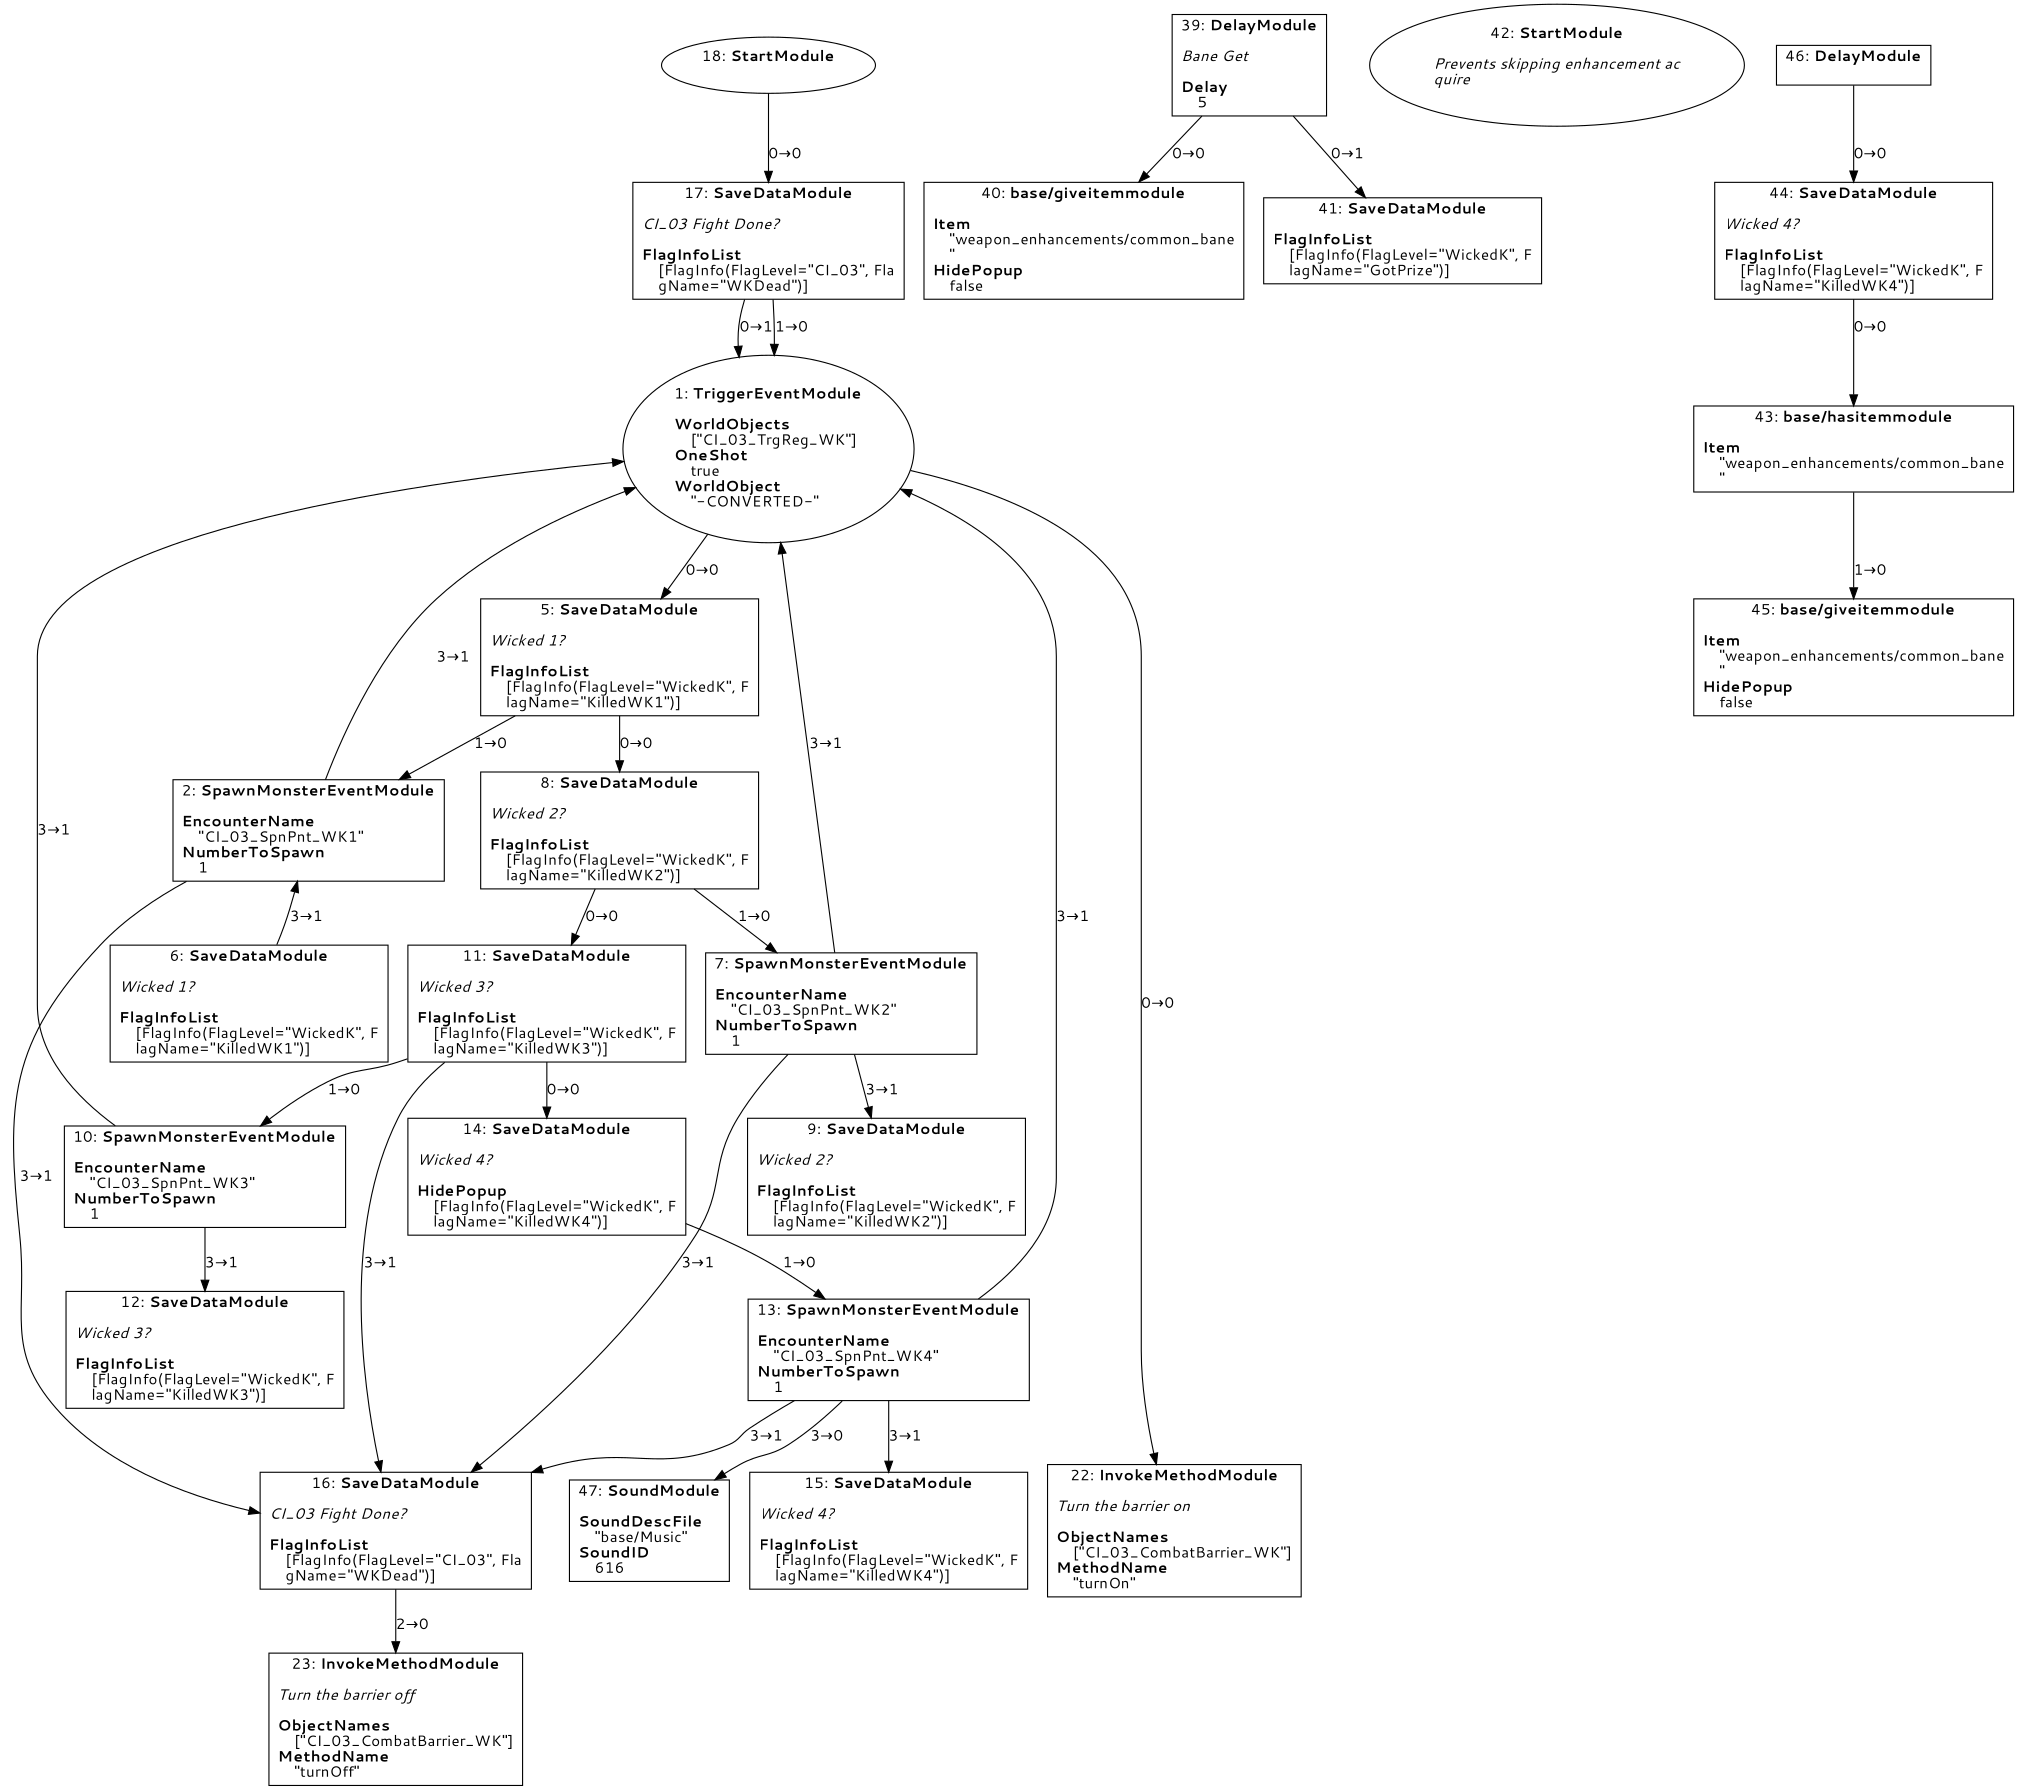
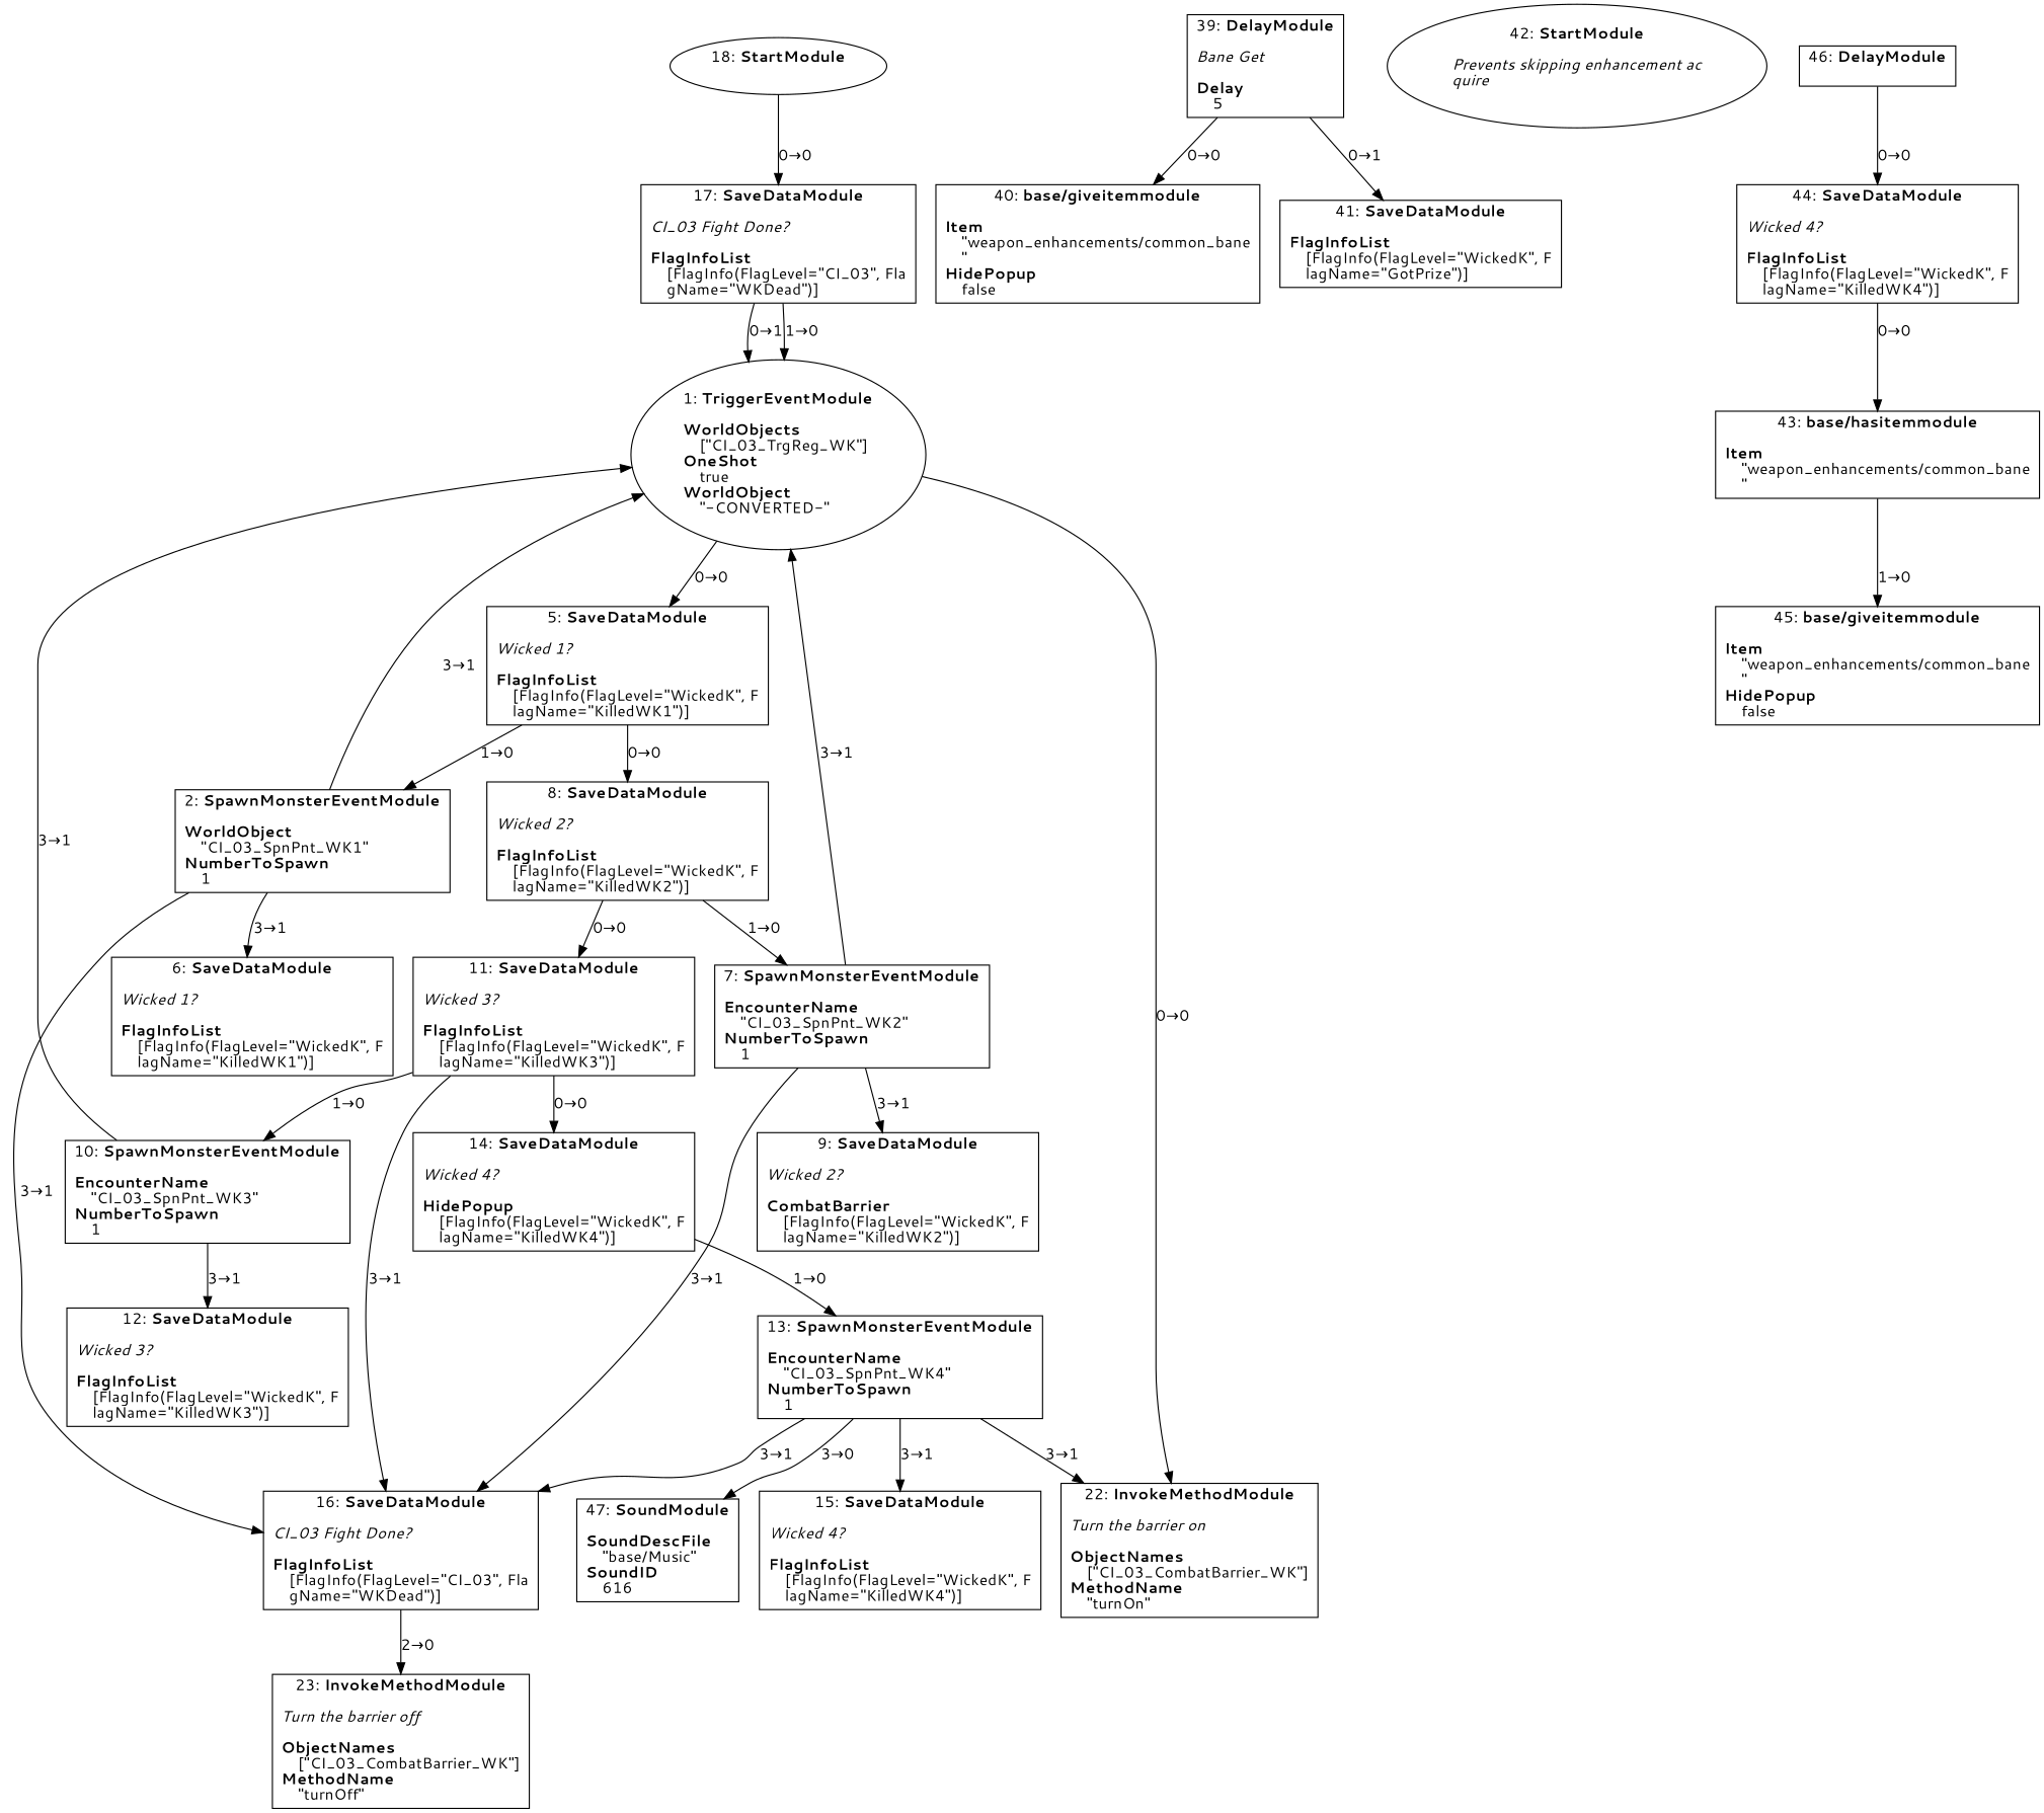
  digraph {
    fontname="Segoe UI"
    splines=spline
    node [fontname="Segoe UI" shape=box]
    edge [fontname="Segoe UI"]
    n1 [label=<1: <b>TriggerEventModule</b><br/><br/><b>WorldObjects</b><br align="left"/>    [&quot;CI_03_TrgReg_WK&quot;]<br align="left"/><b>OneShot</b><br align="left"/>    true<br align="left"/><b>WorldObject</b><br align="left"/>    &quot;-CONVERTED-&quot;<br align="left"/>> shape=oval]
    n2 [label=<5: <b>SaveDataModule</b><br/><br/><i>Wicked 1?<br align="left"/></i><br align="left"/><b>FlagInfoList</b><br align="left"/>    [FlagInfo(FlagLevel=&quot;WickedK&quot;, F<br align="left"/>    lagName=&quot;KilledWK1&quot;)]<br align="left"/>>]
    n3 [label=<22: <b>InvokeMethodModule</b><br/><br/><i>Turn the barrier on<br align="left"/></i><br align="left"/><b>ObjectNames</b><br align="left"/>    [&quot;CI_03_CombatBarrier_WK&quot;]<br align="left"/><b>MethodName</b><br align="left"/>    &quot;turnOn&quot;<br align="left"/>>]
-   n4 [label=<2: <b>SpawnMonsterEventModule</b><br/><br/><b>EncounterName</b><br align="left"/>    &quot;CI_03_SpnPnt_WK1&quot;<br align="left"/><b>NumberToSpawn</b><br align="left"/>    1<br align="left"/>>]
+   n4 [label=<2: <b>SpawnMonsterEventModule</b><br/><br/><b>WorldObject</b><br align="left"/>    &quot;CI_03_SpnPnt_WK1&quot;<br align="left"/><b>NumberToSpawn</b><br align="left"/>    1<br align="left"/>>]
    n5 [label=<8: <b>SaveDataModule</b><br/><br/><i>Wicked 2?<br align="left"/></i><br align="left"/><b>FlagInfoList</b><br align="left"/>    [FlagInfo(FlagLevel=&quot;WickedK&quot;, F<br align="left"/>    lagName=&quot;KilledWK2&quot;)]<br align="left"/>>]
    n6 [label=<6: <b>SaveDataModule</b><br/><br/><i>Wicked 1?<br align="left"/></i><br align="left"/><b>FlagInfoList</b><br align="left"/>    [FlagInfo(FlagLevel=&quot;WickedK&quot;, F<br align="left"/>    lagName=&quot;KilledWK1&quot;)]<br align="left"/>>]
    n7 [label=<16: <b>SaveDataModule</b><br/><br/><i>CI_03 Fight Done?<br align="left"/></i><br align="left"/><b>FlagInfoList</b><br align="left"/>    [FlagInfo(FlagLevel=&quot;CI_03&quot;, Fla<br align="left"/>    gName=&quot;WKDead&quot;)]<br align="left"/>>]
    n8 [label=<7: <b>SpawnMonsterEventModule</b><br/><br/><b>EncounterName</b><br align="left"/>    &quot;CI_03_SpnPnt_WK2&quot;<br align="left"/><b>NumberToSpawn</b><br align="left"/>    1<br align="left"/>>]
    n9 [label=<11: <b>SaveDataModule</b><br/><br/><i>Wicked 3?<br align="left"/></i><br align="left"/><b>FlagInfoList</b><br align="left"/>    [FlagInfo(FlagLevel=&quot;WickedK&quot;, F<br align="left"/>    lagName=&quot;KilledWK3&quot;)]<br align="left"/>>]
    n10 [label=<23: <b>InvokeMethodModule</b><br/><br/><i>Turn the barrier off<br align="left"/></i><br align="left"/><b>ObjectNames</b><br align="left"/>    [&quot;CI_03_CombatBarrier_WK&quot;]<br align="left"/><b>MethodName</b><br align="left"/>    &quot;turnOff&quot;<br align="left"/>>]
-   n11 [label=<9: <b>SaveDataModule</b><br/><br/><i>Wicked 2?<br align="left"/></i><br align="left"/><b>FlagInfoList</b><br align="left"/>    [FlagInfo(FlagLevel=&quot;WickedK&quot;, F<br align="left"/>    lagName=&quot;KilledWK2&quot;)]<br align="left"/>>]
+   n11 [label=<9: <b>SaveDataModule</b><br/><br/><i>Wicked 2?<br align="left"/></i><br align="left"/><b>CombatBarrier</b><br align="left"/>    [FlagInfo(FlagLevel=&quot;WickedK&quot;, F<br align="left"/>    lagName=&quot;KilledWK2&quot;)]<br align="left"/>>]
    n12 [label=<10: <b>SpawnMonsterEventModule</b><br/><br/><b>EncounterName</b><br align="left"/>    &quot;CI_03_SpnPnt_WK3&quot;<br align="left"/><b>NumberToSpawn</b><br align="left"/>    1<br align="left"/>>]
    n13 [label=<14: <b>SaveDataModule</b><br/><br/><i>Wicked 4?<br align="left"/></i><br align="left"/><b>HidePopup</b><br align="left"/>    [FlagInfo(FlagLevel=&quot;WickedK&quot;, F<br align="left"/>    lagName=&quot;KilledWK4&quot;)]<br align="left"/>>]
    n14 [label=<12: <b>SaveDataModule</b><br/><br/><i>Wicked 3?<br align="left"/></i><br align="left"/><b>FlagInfoList</b><br align="left"/>    [FlagInfo(FlagLevel=&quot;WickedK&quot;, F<br align="left"/>    lagName=&quot;KilledWK3&quot;)]<br align="left"/>>]
    n15 [label=<13: <b>SpawnMonsterEventModule</b><br/><br/><b>EncounterName</b><br align="left"/>    &quot;CI_03_SpnPnt_WK4&quot;<br align="left"/><b>NumberToSpawn</b><br align="left"/>    1<br align="left"/>>]
    n16 [label=<15: <b>SaveDataModule</b><br/><br/><i>Wicked 4?<br align="left"/></i><br align="left"/><b>FlagInfoList</b><br align="left"/>    [FlagInfo(FlagLevel=&quot;WickedK&quot;, F<br align="left"/>    lagName=&quot;KilledWK4&quot;)]<br align="left"/>>]
    n17 [label=<47: <b>SoundModule</b><br/><br/><b>SoundDescFile</b><br align="left"/>    &quot;base/Music&quot;<br align="left"/><b>SoundID</b><br align="left"/>    616<br align="left"/>>]
    n18 [label=<17: <b>SaveDataModule</b><br/><br/><i>CI_03 Fight Done?<br align="left"/></i><br align="left"/><b>FlagInfoList</b><br align="left"/>    [FlagInfo(FlagLevel=&quot;CI_03&quot;, Fla<br align="left"/>    gName=&quot;WKDead&quot;)]<br align="left"/>>]
    n19 [label=<18: <b>StartModule</b><br/><br/>> shape=oval]
    n20 [label=<39: <b>DelayModule</b><br/><br/><i>Bane Get<br align="left"/></i><br align="left"/><b>Delay</b><br align="left"/>    5<br align="left"/>>]
    n21 [label=<40: <b>base/giveitemmodule</b><br/><br/><b>Item</b><br align="left"/>    &quot;weapon_enhancements/common_bane<br align="left"/>    &quot;<br align="left"/><b>HidePopup</b><br align="left"/>    false<br align="left"/>>]
    n22 [label=<41: <b>SaveDataModule</b><br/><br/><b>FlagInfoList</b><br align="left"/>    [FlagInfo(FlagLevel=&quot;WickedK&quot;, F<br align="left"/>    lagName=&quot;GotPrize&quot;)]<br align="left"/>>]
    n23 [label=<42: <b>StartModule</b><br/><br/><i>Prevents skipping enhancement ac<br align="left"/>quire<br align="left"/></i><br align="left"/>> shape=oval]
    n24 [label=<43: <b>base/hasitemmodule</b><br/><br/><b>Item</b><br align="left"/>    &quot;weapon_enhancements/common_bane<br align="left"/>    &quot;<br align="left"/>>]
    n25 [label=<45: <b>base/giveitemmodule</b><br/><br/><b>Item</b><br align="left"/>    &quot;weapon_enhancements/common_bane<br align="left"/>    &quot;<br align="left"/><b>HidePopup</b><br align="left"/>    false<br align="left"/>>]
    n26 [label=<44: <b>SaveDataModule</b><br/><br/><i>Wicked 4?<br align="left"/></i><br align="left"/><b>FlagInfoList</b><br align="left"/>    [FlagInfo(FlagLevel=&quot;WickedK&quot;, F<br align="left"/>    lagName=&quot;KilledWK4&quot;)]<br align="left"/>>]
    n27 [label=<46: <b>DelayModule</b><br/><br/>>]
    n1 -> n2 [label="0→0"]
    n1 -> n3 [label="0→0"]
    n2 -> n4 [label="1→0"]
    n2 -> n5 [label="0→0"]
    n4 -> n1 [label="3→1"]
-   n6 -> n4 [label="3→1"]
+   n4 -> n6 [label="3→1"]
    n4 -> n7 [label="3→1"]
    n5 -> n8 [label="1→0"]
    n5 -> n9 [label="0→0"]
    n7 -> n10 [label="2→0"]
    n8 -> n1 [label="3→1"]
    n8 -> n7 [label="3→1"]
    n8 -> n11 [label="3→1"]
    n9 -> n7 [label="3→1"]
    n9 -> n12 [label="1→0"]
    n9 -> n13 [label="0→0"]
    n12 -> n1 [label="3→1"]
    n12 -> n14 [label="3→1"]
    n13 -> n15 [label="1→0"]
-   n15 -> n1 [label="3→1"]
+   n15 -> n3 [label="3→1"]
    n15 -> n7 [label="3→1"]
    n15 -> n16 [label="3→1"]
    n15 -> n17 [label="3→0"]
    n18 -> n1 [label="0→1"]
    n18 -> n1 [label="1→0"]
    n19 -> n18 [label="0→0"]
    n20 -> n21 [label="0→0"]
    n20 -> n22 [label="0→1"]
    n24 -> n25 [label="1→0"]
    n26 -> n24 [label="0→0"]
    n27 -> n26 [label="0→0"]
  }
